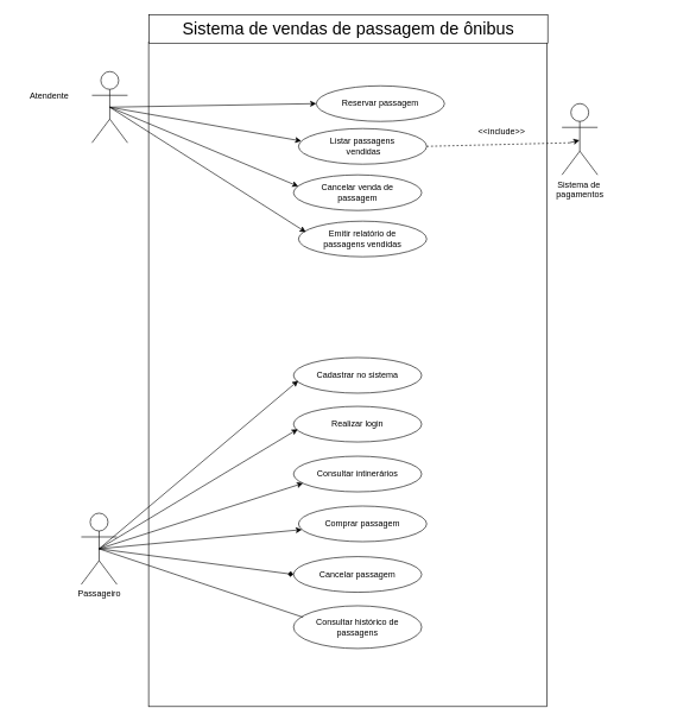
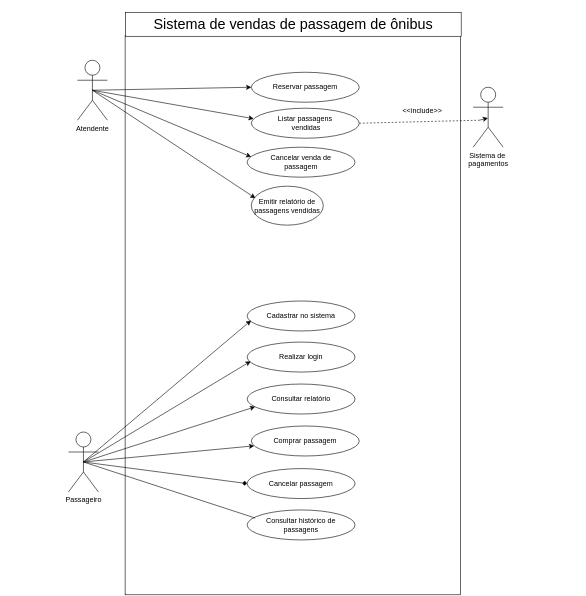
  <mxCell id="0" />
  <mxCell id="1" parent="0" />
  <mxCell id="2" value="Passageiro" style="shape=umlActor;verticalLabelPosition=bottom;verticalAlign=top;html=1;outlineConnect=0;" vertex="1" parent="1"><mxGeometry x="113" y="720" width="50" height="100" as="geometry" /></mxCell>
  <mxCell id="3" value="" style="shape=umlActor;verticalLabelPosition=bottom;verticalAlign=top;html=1;outlineConnect=0;" vertex="1" parent="1"><mxGeometry x="128" y="100" width="50" height="100" as="geometry" /></mxCell>
  <mxCell id="4" value="Sistema de&amp;nbsp;&lt;div&gt;pagamentos&lt;/div&gt;" style="shape=umlActor;verticalLabelPosition=bottom;verticalAlign=top;html=1;outlineConnect=0;" vertex="1" parent="1"><mxGeometry x="788" y="145" width="50" height="100" as="geometry" /></mxCell>
  <mxCell id="5" value="ddede" style="rounded=0;whiteSpace=wrap;html=1;rotation=90;" vertex="1" parent="1"><mxGeometry x="20.75" y="245.5" width="932.75" height="559.25" as="geometry" /></mxCell>
- <mxCell id="6" value="Atendente" style="text;html=1;align=center;verticalAlign=middle;resizable=0;points=[];autosize=1;strokeColor=none;fillColor=none;" vertex="1" parent="1"><mxGeometry x="28" y="120" width="80" height="30" as="geometry" /></mxCell>
- <mxCell id="7" value="Reservar passagem" style="ellipse;whiteSpace=wrap;html=1;" vertex="1" parent="1"><mxGeometry x="443" y="120" width="180" height="50" as="geometry" /></mxCell>
- <mxCell id="8" value="Emitir relatório de&lt;div&gt;passagens vendidas&lt;/div&gt;" style="ellipse;whiteSpace=wrap;html=1;" vertex="1" parent="1"><mxGeometry x="418" y="310" width="180" height="50" as="geometry" /></mxCell>
+ <mxCell id="6" value="Atendente" style="text;html=1;align=center;verticalAlign=middle;resizable=0;points=[];autosize=1;strokeColor=none;fillColor=none;" vertex="1" parent="1"><mxGeometry x="113" y="200" width="80" height="30" as="geometry" /></mxCell>
+ <mxCell id="7" value="Reservar passagem" style="ellipse;whiteSpace=wrap;html=1;" vertex="1" parent="1"><mxGeometry x="418" y="120" width="180" height="50" as="geometry" /></mxCell>
+ <mxCell id="8" value="Emitir relatório de&lt;div&gt;passagens vendidas&lt;/div&gt;" style="ellipse;whiteSpace=wrap;html=1;" vertex="1" parent="1"><mxGeometry x="418" y="310" width="120" height="65" as="geometry" /></mxCell>
  <mxCell id="9" value="Cancelar venda de&lt;div&gt;passagem&lt;/div&gt;" style="ellipse;whiteSpace=wrap;html=1;" vertex="1" parent="1"><mxGeometry x="411" y="245" width="180" height="50" as="geometry" /></mxCell>
  <mxCell id="10" value="Listar passagens&lt;div&gt;&amp;nbsp;vendidas&lt;/div&gt;" style="ellipse;whiteSpace=wrap;html=1;" vertex="1" parent="1"><mxGeometry x="418" y="180" width="180" height="50" as="geometry" /></mxCell>
  <mxCell id="11" value="Cadastrar no sistema" style="ellipse;whiteSpace=wrap;html=1;" vertex="1" parent="1"><mxGeometry x="411" y="501.5" width="180" height="50" as="geometry" /></mxCell>
  <mxCell id="12" value="Realizar login" style="ellipse;whiteSpace=wrap;html=1;" vertex="1" parent="1"><mxGeometry x="411" y="570" width="180" height="50" as="geometry" /></mxCell>
- <mxCell id="13" value="Consultar intinerários" style="ellipse;whiteSpace=wrap;html=1;" vertex="1" parent="1"><mxGeometry x="411" y="640" width="180" height="50" as="geometry" /></mxCell>
+ <mxCell id="13" value="Consultar relatório" style="ellipse;whiteSpace=wrap;html=1;" vertex="1" parent="1"><mxGeometry x="411" y="640" width="180" height="50" as="geometry" /></mxCell>
  <mxCell id="14" value="Comprar passagem" style="ellipse;whiteSpace=wrap;html=1;" vertex="1" parent="1"><mxGeometry x="418" y="710" width="180" height="50" as="geometry" /></mxCell>
  <mxCell id="15" value="Cancelar passagem" style="ellipse;whiteSpace=wrap;html=1;" vertex="1" parent="1"><mxGeometry x="411" y="781" width="180" height="50" as="geometry" /></mxCell>
- <mxCell id="16" value="Consultar histórico de&lt;div&gt;passagens&lt;/div&gt;" style="ellipse;whiteSpace=wrap;html=1;" vertex="1" parent="1"><mxGeometry x="411" y="850" width="180" height="60" as="geometry" /></mxCell>
+ <mxCell id="16" value="Consultar histórico de&lt;div&gt;passagens&lt;/div&gt;" style="ellipse;whiteSpace=wrap;html=1;" vertex="1" parent="1"><mxGeometry x="411" y="850" width="180" height="50" as="geometry" /></mxCell>
  <mxCell id="17" value="" style="endArrow=classic;html=1;rounded=0;entryX=0;entryY=0.5;entryDx=0;entryDy=0;exitX=0.5;exitY=0.5;exitDx=0;exitDy=0;exitPerimeter=0;" edge="1" parent="1" source="3" target="7"><mxGeometry width="50" height="50" relative="1" as="geometry"><mxPoint x="188" y="150" as="sourcePoint" /><mxPoint x="168" y="220" as="targetPoint" /></mxGeometry></mxCell>
  <mxCell id="18" value="" style="endArrow=classic;html=1;rounded=0;entryX=0.022;entryY=0.35;entryDx=0;entryDy=0;entryPerimeter=0;exitX=0.5;exitY=0.5;exitDx=0;exitDy=0;exitPerimeter=0;" edge="1" parent="1" source="3" target="10"><mxGeometry width="50" height="50" relative="1" as="geometry"><mxPoint x="158" y="150" as="sourcePoint" /><mxPoint x="268" y="160" as="targetPoint" /></mxGeometry></mxCell>
  <mxCell id="19" value="" style="endArrow=classic;html=1;rounded=0;entryX=0.037;entryY=0.322;entryDx=0;entryDy=0;entryPerimeter=0;exitX=0.5;exitY=0.5;exitDx=0;exitDy=0;exitPerimeter=0;" edge="1" parent="1" source="3" target="9"><mxGeometry width="50" height="50" relative="1" as="geometry"><mxPoint x="158" y="150" as="sourcePoint" /><mxPoint x="293" y="190" as="targetPoint" /></mxGeometry></mxCell>
  <mxCell id="20" value="" style="endArrow=classic;html=1;rounded=0;entryX=0.057;entryY=0.308;entryDx=0;entryDy=0;entryPerimeter=0;exitX=0.5;exitY=0.5;exitDx=0;exitDy=0;exitPerimeter=0;" edge="1" parent="1" source="3" target="8"><mxGeometry width="50" height="50" relative="1" as="geometry"><mxPoint x="158" y="150" as="sourcePoint" /><mxPoint x="313" y="180" as="targetPoint" /></mxGeometry></mxCell>
  <mxCell id="21" value="" style="endArrow=classic;html=1;rounded=0;entryX=0.037;entryY=0.649;entryDx=0;entryDy=0;exitX=0.5;exitY=0.5;exitDx=0;exitDy=0;exitPerimeter=0;entryPerimeter=0;" edge="1" parent="1" source="2" target="11"><mxGeometry width="50" height="50" relative="1" as="geometry"><mxPoint x="178" y="760" as="sourcePoint" /><mxPoint x="293" y="760" as="targetPoint" /></mxGeometry></mxCell>
  <mxCell id="22" value="" style="endArrow=classic;html=1;rounded=0;entryX=0.033;entryY=0.641;entryDx=0;entryDy=0;exitX=0.5;exitY=0.5;exitDx=0;exitDy=0;exitPerimeter=0;entryPerimeter=0;" edge="1" parent="1" source="2" target="12"><mxGeometry width="50" height="50" relative="1" as="geometry"><mxPoint x="208" y="770" as="sourcePoint" /><mxPoint x="323" y="770" as="targetPoint" /></mxGeometry></mxCell>
  <mxCell id="23" value="" style="endArrow=classic;html=1;rounded=0;entryX=0.074;entryY=0.76;entryDx=0;entryDy=0;exitX=0.5;exitY=0.5;exitDx=0;exitDy=0;exitPerimeter=0;entryPerimeter=0;" edge="1" parent="1" source="2" target="13"><mxGeometry width="50" height="50" relative="1" as="geometry"><mxPoint x="158" y="880" as="sourcePoint" /><mxPoint x="273" y="880" as="targetPoint" /></mxGeometry></mxCell>
  <mxCell id="24" value="" style="endArrow=classic;html=1;rounded=0;exitX=0.5;exitY=0.5;exitDx=0;exitDy=0;exitPerimeter=0;" edge="1" parent="1" source="2" target="14"><mxGeometry width="50" height="50" relative="1" as="geometry"><mxPoint x="378" y="830" as="sourcePoint" /><mxPoint x="493" y="830" as="targetPoint" /></mxGeometry></mxCell>
  <mxCell id="25" value="" style="endArrow=diamond;html=1;rounded=0;exitX=0.5;exitY=0.5;exitDx=0;exitDy=0;exitPerimeter=0;entryX=0;entryY=0.5;entryDx=0;entryDy=0;" edge="1" parent="1" source="2" target="15"><mxGeometry width="50" height="50" relative="1" as="geometry"><mxPoint x="198" y="820" as="sourcePoint" /><mxPoint x="268" y="810" as="targetPoint" /></mxGeometry></mxCell>
  <mxCell id="26" value="" style="endArrow=none;html=1;rounded=0;exitX=0.5;exitY=0.5;exitDx=0;exitDy=0;exitPerimeter=0;entryX=0.075;entryY=0.269;entryDx=0;entryDy=0;entryPerimeter=0;" edge="1" parent="1" source="2" target="16"><mxGeometry width="50" height="50" relative="1" as="geometry"><mxPoint x="118" y="890" as="sourcePoint" /><mxPoint x="278" y="870" as="targetPoint" /></mxGeometry></mxCell>
  <mxCell id="27" value="" style="endArrow=none;dashed=1;html=1;rounded=0;exitX=1;exitY=0.5;exitDx=0;exitDy=0;" edge="1" parent="1" source="10"><mxGeometry width="50" height="50" relative="1" as="geometry"><mxPoint x="438" y="300" as="sourcePoint" /><mxPoint x="798" y="200" as="targetPoint" /></mxGeometry></mxCell>
  <mxCell id="28" value="" style="endArrow=classic;html=1;rounded=0;entryX=0.494;entryY=0.515;entryDx=0;entryDy=0;entryPerimeter=0;" edge="1" parent="1" target="4"><mxGeometry width="50" height="50" relative="1" as="geometry"><mxPoint x="798" y="200" as="sourcePoint" /><mxPoint x="808" y="210" as="targetPoint" /><Array as="points"><mxPoint x="798" y="200" /></Array></mxGeometry></mxCell>
  <mxCell id="29" value="&amp;lt;&amp;lt;include&amp;gt;&amp;gt;" style="text;html=1;align=center;verticalAlign=middle;resizable=0;points=[];autosize=1;strokeColor=none;fillColor=none;" vertex="1" parent="1"><mxGeometry x="658" y="170" width="90" height="30" as="geometry" /></mxCell>
  <mxCell id="30" value="&lt;font style=&quot;font-size: 24px;&quot;&gt;Sistema de vendas de passagem de ônibus&lt;/font&gt;" style="whiteSpace=wrap;html=1;" vertex="1" parent="1"><mxGeometry x="208" y="20" width="560" height="40" as="geometry" /></mxCell>
